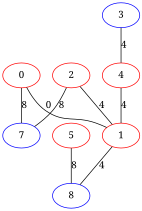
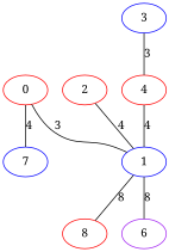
  graph {
    fontname="Noto Serif"
    node [color=red fontname="Noto Serif" weight=1]
    edge [fontname="Noto Serif"]
    0
-   1
+   1 [color=blue]
    7 [color=blue weight=3]
-   8 [color=blue weight=3]
+   6 [color=purple weight=4]
+   8 [weight=3]
    2
    3 [color=blue]
    4
-   5
-   0 -- 1 [label=0]
-   0 -- 7 [label=8]
-   1 -- 8 [label=4]
+   0 -- 1 [label=3]
+   0 -- 7 [label=4]
+   1 -- 6 [label=8]
+   1 -- 8 [label=8]
    2 -- 1 [label=4]
-   2 -- 7 [label=8]
-   3 -- 4 [label=4]
+   3 -- 4 [label=3]
    4 -- 1 [label=4]
-   5 -- 8 [label=8]
  }
